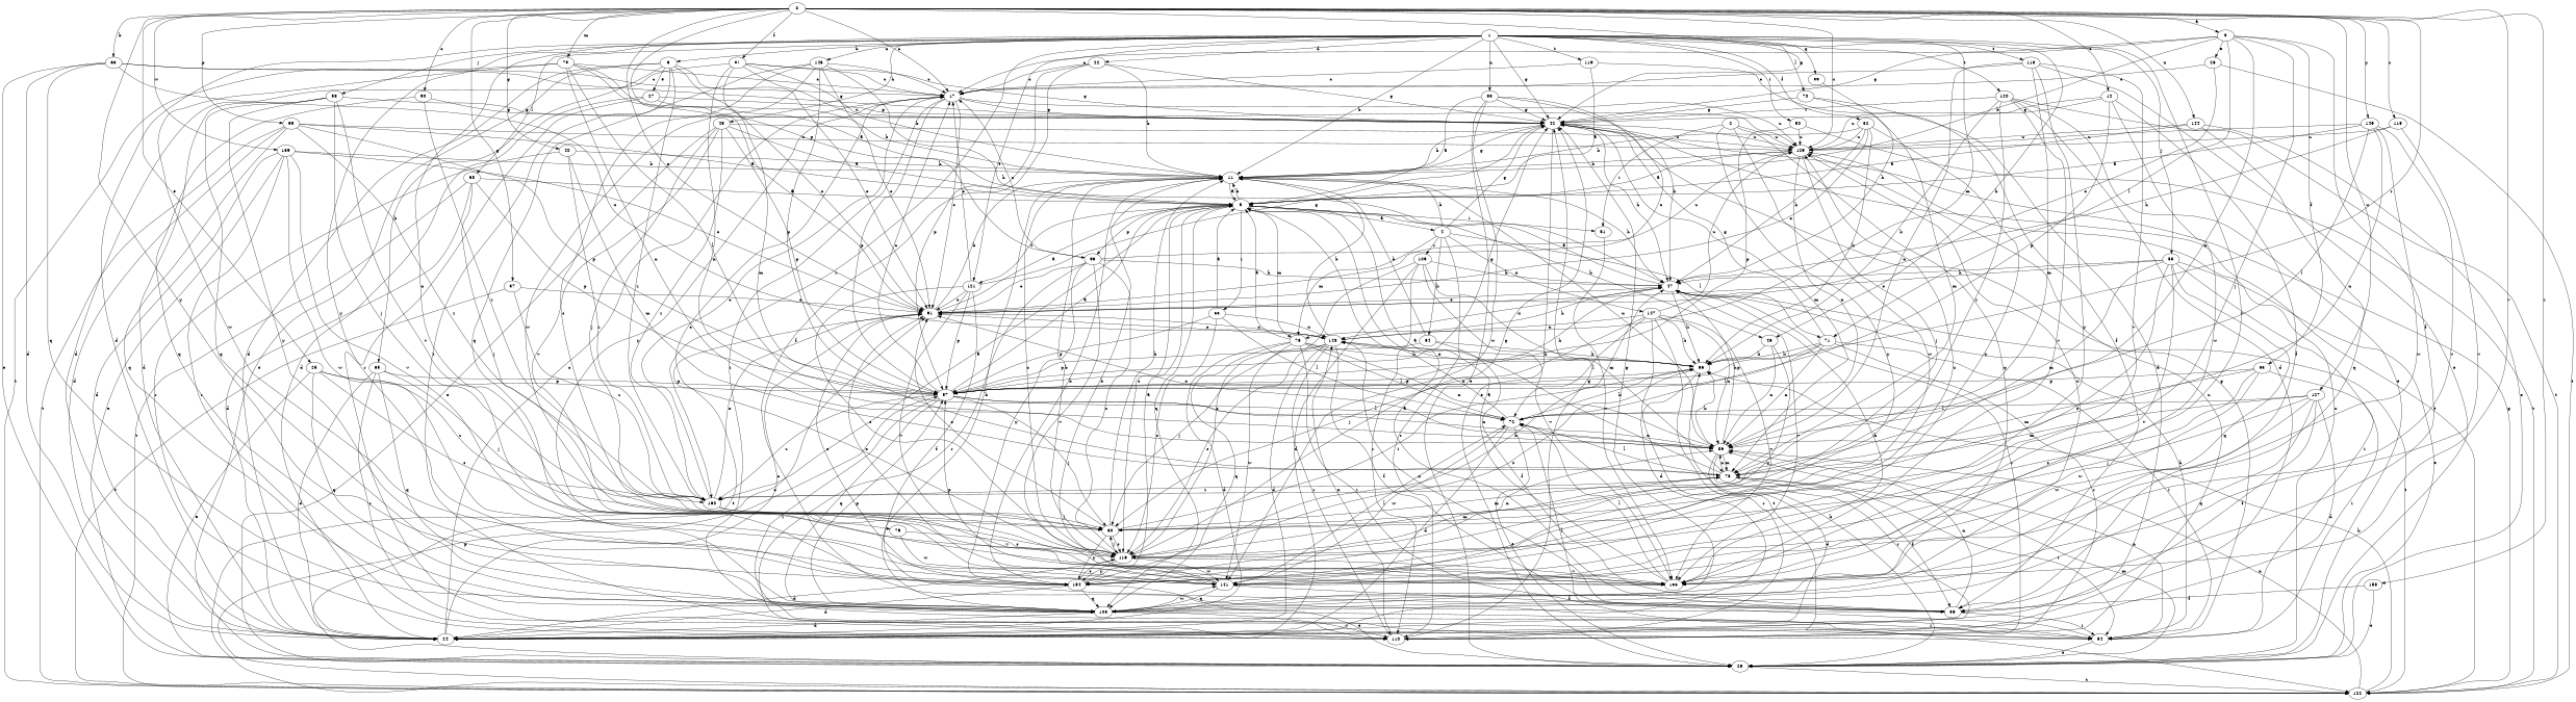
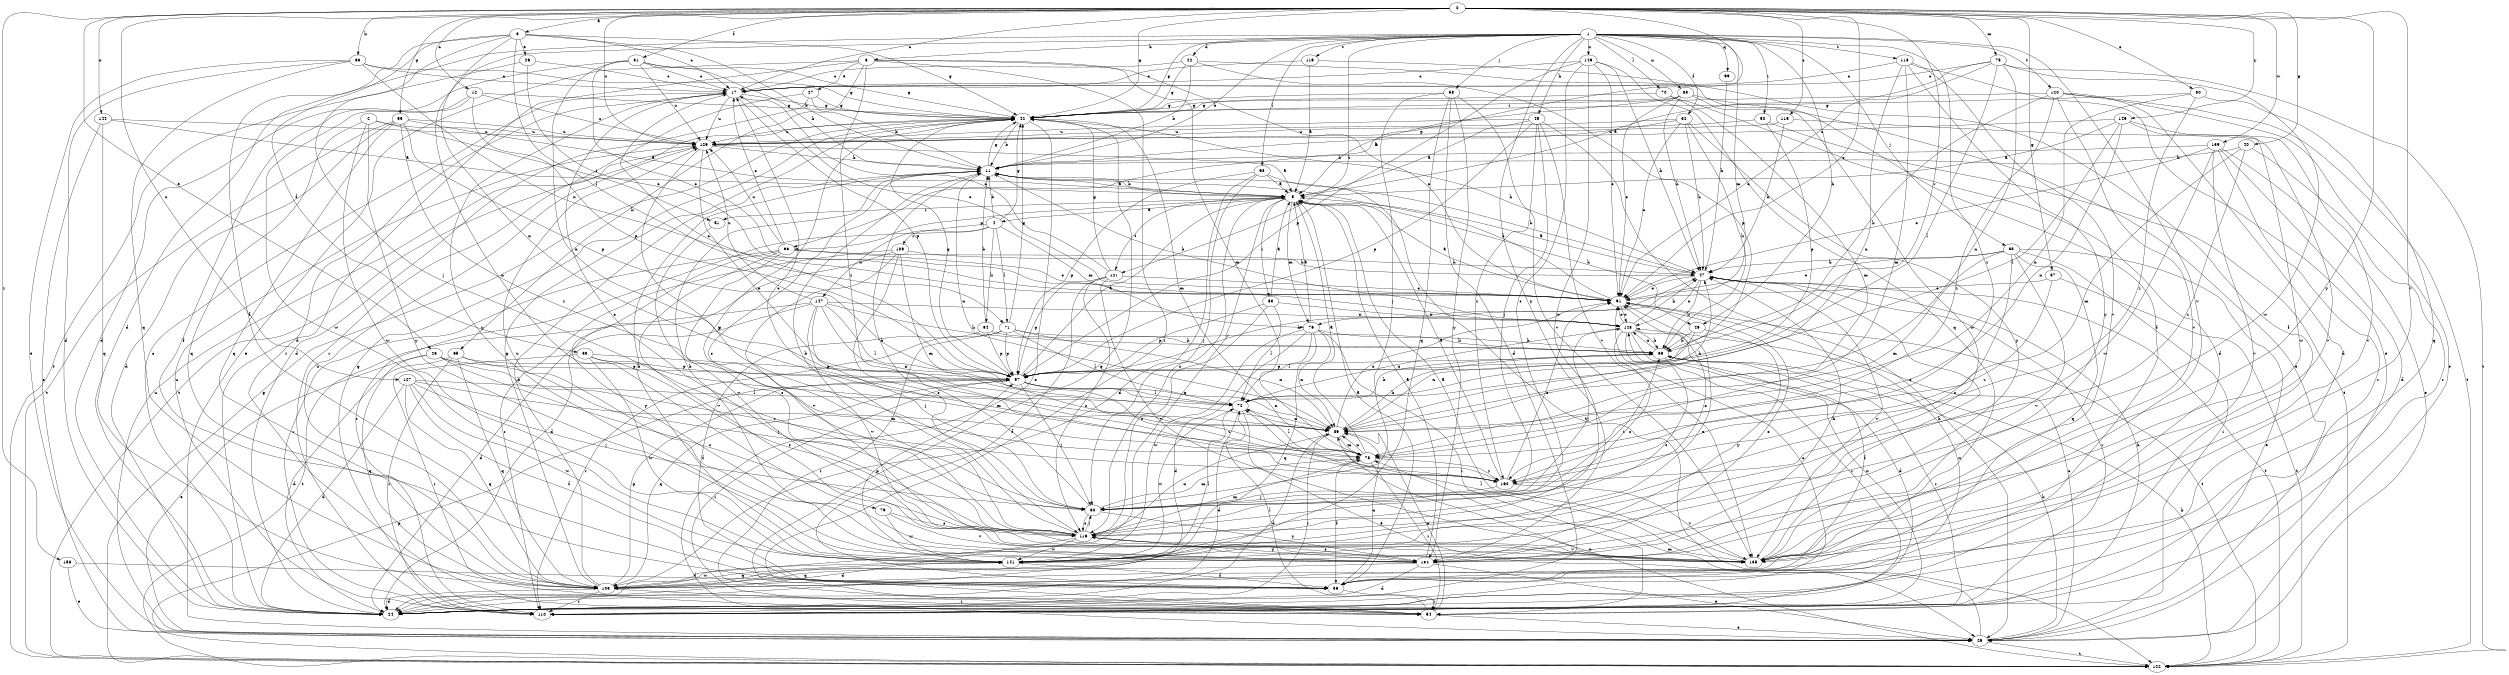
  strict digraph {
    0
    3
    12
    17
    25
    31
    37
    40
    42
    63
    75
    90
    91
    95
    96
    115
    127
    129
    135
    139
    144
    149
    154
    158
    66
    11
    26
    33
    36
    60
    71
    86
    141
    97
    54
    160
    103
    116
    29
    24
    122
    110
    78
    47
    148
    5
    72
    109
    1
    6
    22
    32
    45
    46
    50
    55
    58
    68
    70
    76
    79
    83
    99
    118
    119
    120
    121
    146
    27
    65
    2
    51
    4
    64
    147
    53
    0 -> 3 [label=a]
    0 -> 12 [label=c]
    0 -> 17 [label=c]
    0 -> 25 [label=e]
    0 -> 31 [label=f]
    0 -> 37 [label=g]
    0 -> 40 [label=g]
    0 -> 42 [label=g]
    0 -> 63 [label=k]
    0 -> 75 [label=m]
    0 -> 90 [label=o]
    0 -> 91 [label=o]
    0 -> 95 [label=p]
    0 -> 96 [label=p]
    0 -> 115 [label=s]
    0 -> 127 [label=u]
    0 -> 129 [label=u]
    0 -> 135 [label=v]
    0 -> 139 [label=w]
    0 -> 144 [label=x]
    0 -> 149 [label=y]
    0 -> 154 [label=y]
    0 -> 158 [label=z]
    0 -> 66 [label=r]
    3 -> 17 [label=c]
    3 -> 42 [label=g]
    3 -> 11 [label=b]
    3 -> 26 [label=e]
    3 -> 33 [label=f]
    3 -> 36 [label=f]
    3 -> 60 [label=j]
    3 -> 71 [label=l]
    3 -> 86 [label=n]
    12 -> 42 [label=g]
    12 -> 129 [label=u]
    12 -> 36 [label=f]
    12 -> 141 [label=w]
    12 -> 97 [label=p]
    17 -> 42 [label=g]
    17 -> 91 [label=o]
    17 -> 129 [label=u]
    17 -> 154 [label=y]
    17 -> 97 [label=p]
    17 -> 54 [label=i]
    25 -> 97 [label=p]
    25 -> 160 [label=z]
    25 -> 103 [label=q]
    25 -> 116 [label=s]
    25 -> 29 [label=e]
    31 -> 17 [label=c]
    31 -> 42 [label=g]
    31 -> 91 [label=o]
    31 -> 129 [label=u]
    31 -> 11 [label=b]
    31 -> 86 [label=n]
    31 -> 24 [label=d]
    37 -> 91 [label=o]
    37 -> 160 [label=z]
    37 -> 122 [label=t]
    40 -> 11 [label=h]
    40 -> 160 [label=z]
    40 -> 110 [label=r]
    40 -> 78 [label=m]
    42 -> 129 [label=u]
    42 -> 11 [label=b]
    42 -> 29 [label=e]
    42 -> 122 [label=t]
    42 -> 78 [label=m]
    42 -> 47 [label=h]
    63 -> 17 [label=c]
    63 -> 42 [label=g]
    63 -> 103 [label=q]
    63 -> 29 [label=e]
    63 -> 24 [label=d]
    63 -> 148 [label=x]
    75 -> 17 [label=c]
    75 -> 91 [label=o]
    75 -> 86 [label=n]
    75 -> 141 [label=w]
    75 -> 122 [label=t]
    75 -> 5 [label=a]
    75 -> 72 [label=l]
    90 -> 42 [label=g]
+   90 -> 86 [label=n]
    90 -> 160 [label=z]
    90 -> 103 [label=q]
    91 -> 11 [label=b]
    91 -> 122 [label=t]
    91 -> 148 [label=x]
    91 -> 5 [label=a]
    95 -> 129 [label=u]
    95 -> 97 [label=p]
    95 -> 160 [label=z]
    95 -> 103 [label=q]
    95 -> 24 [label=d]
    95 -> 122 [label=t]
    95 -> 5 [label=a]
    96 -> 17 [label=c]
    96 -> 91 [label=o]
    96 -> 129 [label=u]
    96 -> 135 [label=v]
    96 -> 154 [label=y]
    96 -> 116 [label=s]
    96 -> 110 [label=r]
    96 -> 47 [label=h]
    115 -> 129 [label=u]
    115 -> 135 [label=v]
    115 -> 47 [label=h]
    127 -> 36 [label=f]
    127 -> 60 [label=j]
    127 -> 141 [label=w]
    127 -> 103 [label=q]
    127 -> 24 [label=d]
    127 -> 78 [label=m]
    127 -> 72 [label=l]
    129 -> 11 [label=b]
    129 -> 60 [label=j]
    129 -> 86 [label=n]
    129 -> 5 [label=a]
    135 -> 47 [label=h]
    135 -> 5 [label=a]
    135 -> 72 [label=l]
    139 -> 91 [label=o]
    139 -> 135 [label=v]
    139 -> 11 [label=b]
    139 -> 141 [label=w]
    139 -> 29 [label=e]
    139 -> 24 [label=d]
    139 -> 110 [label=r]
    144 -> 129 [label=u]
    144 -> 103 [label=q]
    144 -> 29 [label=e]
    144 -> 5 [label=a]
    149 -> 129 [label=u]
    149 -> 135 [label=v]
    149 -> 86 [label=n]
    149 -> 141 [label=w]
    149 -> 5 [label=a]
    149 -> 72 [label=l]
    154 -> 91 [label=o]
    154 -> 129 [label=u]
    154 -> 11 [label=b]
    154 -> 103 [label=q]
    154 -> 116 [label=s]
    154 -> 29 [label=e]
    154 -> 24 [label=d]
    154 -> 47 [label=h]
    154 -> 5 [label=a]
    158 -> 36 [label=f]
    158 -> 29 [label=e]
    66 -> 97 [label=p]
    66 -> 116 [label=s]
    66 -> 110 [label=r]
    66 -> 148 [label=x]
    11 -> 42 [label=g]
    11 -> 86 [label=n]
    11 -> 116 [label=s]
    11 -> 47 [label=h]
    11 -> 5 [label=a]
    26 -> 17 [label=c]
    26 -> 91 [label=o]
    26 -> 122 [label=t]
    33 -> 141 [label=w]
    33 -> 97 [label=p]
    33 -> 54 [label=i]
    33 -> 116 [label=s]
    33 -> 78 [label=m]
    36 -> 86 [label=n]
    36 -> 54 [label=i]
    36 -> 148 [label=x]
    36 -> 5 [label=a]
    60 -> 91 [label=o]
    60 -> 154 [label=y]
    60 -> 66 [label=i]
    60 -> 11 [label=b]
    60 -> 116 [label=s]
    60 -> 78 [label=m]
    71 -> 42 [label=g]
    71 -> 66 [label=k]
    71 -> 86 [label=n]
    71 -> 97 [label=p]
    71 -> 54 [label=i]
    71 -> 110 [label=r]
    71 -> 72 [label=l]
    86 -> 91 [label=o]
    86 -> 66 [label=k]
    86 -> 24 [label=d]
    86 -> 110 [label=r]
    86 -> 78 [label=m]
    86 -> 47 [label=h]
    141 -> 91 [label=o]
    141 -> 11 [label=b]
    141 -> 36 [label=f]
    141 -> 97 [label=p]
    141 -> 103 [label=q]
    141 -> 72 [label=l]
    97 -> 17 [label=c]
    97 -> 42 [label=g]
    97 -> 60 [label=j]
    97 -> 86 [label=n]
    97 -> 54 [label=i]
    97 -> 160 [label=z]
    97 -> 103 [label=q]
    97 -> 47 [label=h]
    97 -> 5 [label=a]
    97 -> 72 [label=l]
    54 -> 42 [label=g]
    54 -> 86 [label=n]
    54 -> 29 [label=e]
    54 -> 47 [label=h]
    54 -> 72 [label=l]
    160 -> 17 [label=c]
    160 -> 91 [label=o]
    160 -> 135 [label=v]
    160 -> 60 [label=j]
    160 -> 5 [label=a]
    103 -> 42 [label=g]
    103 -> 129 [label=u]
    103 -> 11 [label=b]
    103 -> 141 [label=w]
    103 -> 97 [label=p]
    103 -> 54 [label=i]
    103 -> 24 [label=d]
    103 -> 110 [label=r]
    116 -> 17 [label=c]
    116 -> 42 [label=g]
    116 -> 135 [label=v]
    116 -> 154 [label=y]
    116 -> 11 [label=b]
    116 -> 60 [label=j]
    116 -> 86 [label=n]
    116 -> 141 [label=w]
    116 -> 24 [label=d]
    116 -> 78 [label=m]
    29 -> 91 [label=o]
    29 -> 129 [label=u]
    29 -> 66 [label=k]
    29 -> 122 [label=t]
    29 -> 78 [label=m]
    24 -> 17 [label=c]
    24 -> 91 [label=o]
    122 -> 42 [label=g]
    122 -> 66 [label=k]
    122 -> 86 [label=n]
    122 -> 97 [label=p]
    110 -> 42 [label=g]
    110 -> 129 [label=u]
    110 -> 148 [label=x]
    78 -> 36 [label=f]
    78 -> 86 [label=n]
    78 -> 54 [label=i]
    78 -> 160 [label=z]
    78 -> 5 [label=a]
    78 -> 72 [label=l]
    47 -> 91 [label=o]
    47 -> 135 [label=v]
    47 -> 66 [label=k]
    47 -> 122 [label=t]
    47 -> 110 [label=r]
    47 -> 148 [label=x]
    47 -> 5 [label=a]
    148 -> 91 [label=o]
    148 -> 66 [label=k]
    148 -> 11 [label=b]
    148 -> 36 [label=f]
    148 -> 60 [label=j]
    148 -> 116 [label=s]
    148 -> 24 [label=d]
    148 -> 110 [label=r]
    148 -> 47 [label=h]
    5 -> 96 [label=p]
    5 -> 11 [label=b]
    5 -> 103 [label=q]
    5 -> 116 [label=s]
    5 -> 46 [label=h]
    5 -> 76 [label=m]
    5 -> 121 [label=t]
    5 -> 51 [label=i]
    5 -> 4 [label=a]
    5 -> 53 [label=i]
    72 -> 66 [label=k]
    72 -> 86 [label=n]
    72 -> 141 [label=w]
    72 -> 29 [label=e]
    72 -> 24 [label=d]
    72 -> 148 [label=x]
    109 -> 135 [label=v]
    109 -> 116 [label=s]
    109 -> 24 [label=d]
    109 -> 110 [label=r]
    109 -> 78 [label=m]
    109 -> 47 [label=h]
    1 -> 42 [label=g]
    1 -> 135 [label=v]
    1 -> 154 [label=y]
    1 -> 11 [label=b]
    1 -> 160 [label=z]
    1 -> 24 [label=d]
    1 -> 6 [label=b]
    1 -> 22 [label=d]
    1 -> 32 [label=f]
    1 -> 45 [label=h]
    1 -> 46 [label=h]
    1 -> 50 [label=i]
    1 -> 55 [label=j]
    1 -> 58 [label=j]
    1 -> 68 [label=l]
    1 -> 70 [label=l]
    1 -> 76 [label=m]
    1 -> 79 [label=n]
    1 -> 83 [label=n]
    1 -> 99 [label=q]
    1 -> 118 [label=t]
    1 -> 119 [label=t]
    1 -> 120 [label=t]
    1 -> 121 [label=t]
    1 -> 146 [label=x]
    6 -> 91 [label=o]
    6 -> 54 [label=i]
    6 -> 160 [label=z]
    6 -> 29 [label=e]
    6 -> 24 [label=d]
    6 -> 78 [label=m]
    6 -> 27 [label=e]
    6 -> 65 [label=k]
    22 -> 17 [label=c]
    22 -> 42 [label=g]
    22 -> 11 [label=b]
    22 -> 36 [label=f]
    22 -> 97 [label=p]
    32 -> 91 [label=o]
    32 -> 129 [label=u]
    32 -> 154 [label=y]
    32 -> 66 [label=k]
    32 -> 11 [label=b]
    32 -> 47 [label=h]
    45 -> 129 [label=u]
    45 -> 135 [label=v]
    45 -> 60 [label=j]
    45 -> 97 [label=p]
    45 -> 160 [label=z]
    45 -> 29 [label=e]
    45 -> 5 [label=a]
    46 -> 154 [label=y]
    46 -> 66 [label=k]
    46 -> 86 [label=n]
    50 -> 129 [label=u]
    50 -> 97 [label=p]
    50 -> 122 [label=t]
    55 -> 91 [label=o]
    55 -> 135 [label=v]
    55 -> 54 [label=i]
    55 -> 103 [label=q]
    55 -> 116 [label=s]
    55 -> 29 [label=e]
    55 -> 78 [label=m]
    55 -> 47 [label=h]
    58 -> 42 [label=g]
    58 -> 135 [label=v]
    58 -> 154 [label=y]
    58 -> 60 [label=j]
    58 -> 103 [label=q]
    58 -> 24 [label=d]
    68 -> 60 [label=j]
    68 -> 97 [label=p]
    68 -> 24 [label=d]
    68 -> 122 [label=t]
    68 -> 5 [label=a]
    70 -> 42 [label=g]
    70 -> 24 [label=d]
    70 -> 78 [label=m]
    76 -> 66 [label=k]
    76 -> 86 [label=n]
    76 -> 141 [label=w]
    76 -> 54 [label=i]
    76 -> 103 [label=q]
    76 -> 24 [label=d]
    76 -> 5 [label=a]
    76 -> 72 [label=l]
+   79 -> 135 [label=v]
    79 -> 141 [label=w]
    79 -> 116 [label=s]
    83 -> 42 [label=g]
    83 -> 91 [label=o]
    83 -> 141 [label=w]
    83 -> 29 [label=e]
    83 -> 47 [label=h]
    83 -> 5 [label=a]
    99 -> 47 [label=h]
    118 -> 17 [label=c]
    118 -> 135 [label=v]
    118 -> 154 [label=y]
    118 -> 86 [label=n]
    118 -> 29 [label=e]
    118 -> 78 [label=m]
    119 -> 17 [label=c]
    119 -> 36 [label=f]
    119 -> 5 [label=a]
    120 -> 42 [label=i]
    120 -> 135 [label=v]
    120 -> 66 [label=k]
    120 -> 160 [label=z]
    120 -> 29 [label=e]
    120 -> 24 [label=d]
    120 -> 122 [label=t]
    121 -> 17 [label=c]
    121 -> 42 [label=g]
    121 -> 91 [label=o]
    121 -> 135 [label=v]
    121 -> 36 [label=f]
    121 -> 97 [label=p]
    121 -> 116 [label=s]
    146 -> 17 [label=c]
    146 -> 91 [label=o]
    146 -> 141 [label=w]
    146 -> 97 [label=p]
    146 -> 103 [label=q]
    146 -> 116 [label=s]
    146 -> 47 [label=h]
    27 -> 42 [label=g]
    27 -> 11 [label=b]
    27 -> 24 [label=d]
    27 -> 110 [label=r]
    65 -> 60 [label=j]
    65 -> 97 [label=p]
    65 -> 103 [label=q]
    65 -> 24 [label=d]
    65 -> 110 [label=r]
    2 -> 129 [label=u]
    2 -> 154 [label=y]
    2 -> 141 [label=w]
    2 -> 103 [label=q]
    2 -> 51 [label=i]
    51 -> 135 [label=v]
    4 -> 42 [label=g]
    4 -> 11 [label=b]
    4 -> 71 [label=l]
    4 -> 110 [label=r]
    4 -> 109 [label=r]
    4 -> 76 [label=m]
    4 -> 64 [label=k]
    4 -> 147 [label=x]
    64 -> 66 [label=k]
    64 -> 11 [label=b]
    64 -> 36 [label=f]
    64 -> 97 [label=p]
    147 -> 129 [label=u]
    147 -> 135 [label=v]
    147 -> 66 [label=k]
    147 -> 60 [label=j]
    147 -> 86 [label=n]
    147 -> 24 [label=d]
    147 -> 122 [label=t]
    147 -> 148 [label=x]
    147 -> 72 [label=l]
    53 -> 97 [label=p]
    53 -> 116 [label=s]
    53 -> 148 [label=x]
    53 -> 5 [label=a]
    53 -> 72 [label=l]
  }
